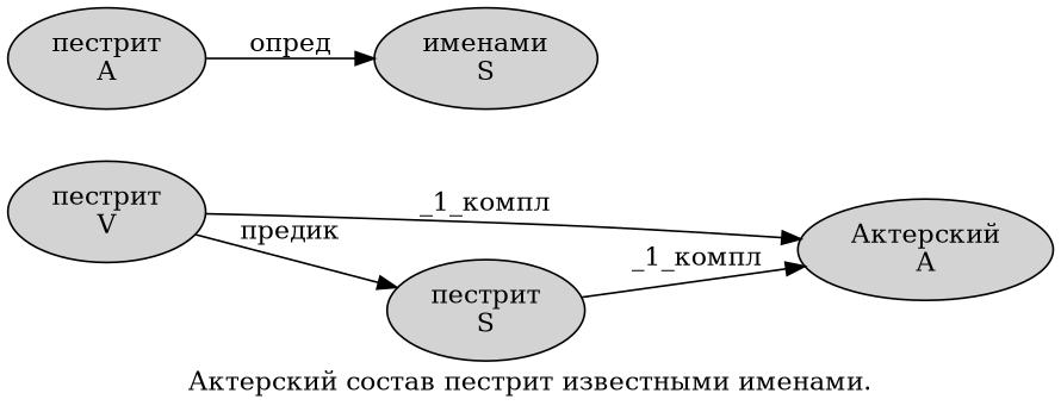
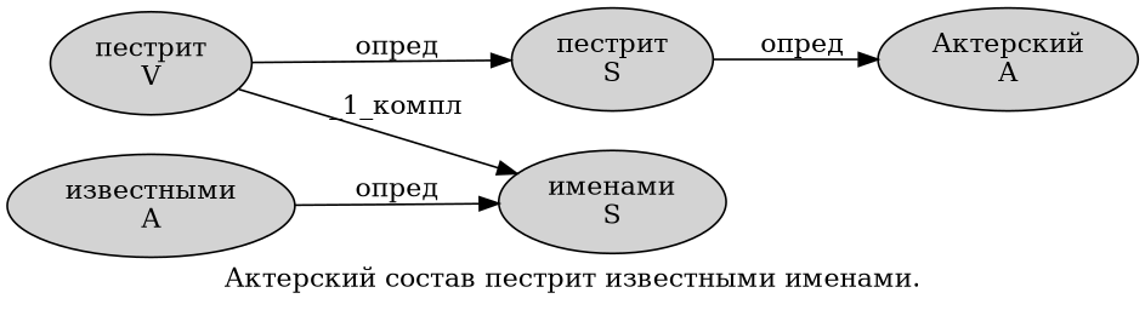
  digraph {
    label="Актерский состав пестрит известными именами."
    rankdir=LR
    node [fillcolor=lightgray penwidth=1 shape=ellipse style=filled]
    n1 [label="Актерский\nA"]
    n2 [label="пестрит\nS"]
    n3 [label="пестрит\nV"]
    n4 [label="именами\nS"]
-   n5 [label="пестрит\nA"]
-   n2 -> n1 [label="_1_компл"]
-   n3 -> n2 [label="предик"]
-   n3 -> n1 [label="_1_компл"]
+   n5 [label="известными\nA"]
+   n2 -> n1 [label="опред"]
+   n3 -> n2 [label="опред"]
+   n3 -> n4 [label="_1_компл"]
    n5 -> n4 [label="опред"]
  }
